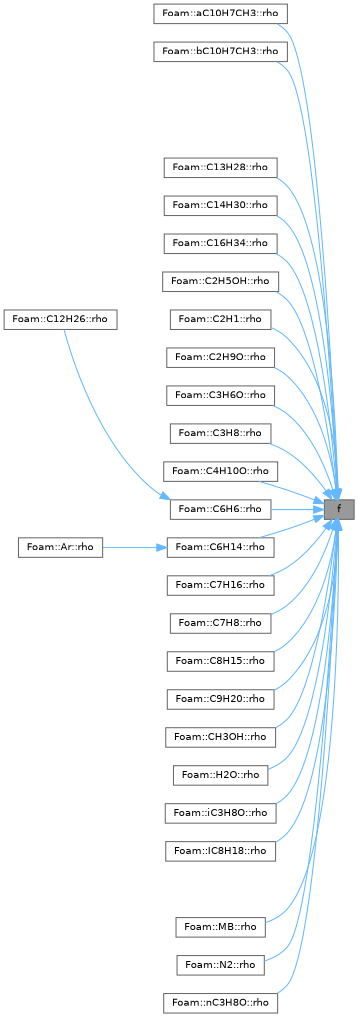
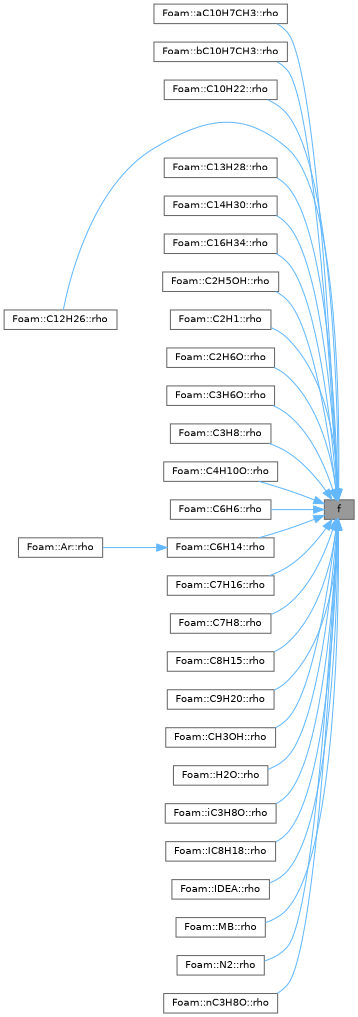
  digraph {
    rankdir=RL
    node [color=grey40 fillcolor=white fontname=Helvetica fontsize=10 shape=box style=filled]
    edge [color=steelblue1 dir=back fontname=Helvetica fontsize=10 labelfontname=Helvetica labelfontsize=10 style=solid]
    n1 [color=gray40 fillcolor=grey60 fontcolor=black height=0.2 label=f width=0.4]
    n2 [height=0.2 label="Foam::aC10H7CH3::rho" width=0.4]
    n3 [height=0.2 label="Foam::bC10H7CH3::rho" width=0.4]
+   n4 [height=0.2 label="Foam::C10H22::rho" width=0.4]
    n5 [height=0.2 label="Foam::C12H26::rho" width=0.4]
    n6 [height=0.2 label="Foam::C13H28::rho" width=0.4]
    n7 [height=0.2 label="Foam::C14H30::rho" width=0.4]
    n8 [height=0.2 label="Foam::C16H34::rho" width=0.4]
    n9 [height=0.2 label="Foam::C2H5OH::rho" width=0.4]
    n10 [height=0.2 label="Foam::C2H1::rho" width=0.4]
-   n11 [height=0.2 label="Foam::C2H9O::rho" width=0.4]
+   n11 [height=0.2 label="Foam::C2H6O::rho" width=0.4]
    n12 [height=0.2 label="Foam::C3H6O::rho" width=0.4]
    n13 [height=0.2 label="Foam::C3H8::rho" width=0.4]
    n14 [height=0.2 label="Foam::C4H10O::rho" width=0.4]
    n15 [height=0.2 label="Foam::C6H14::rho" width=0.4]
    n16 [height=0.2 label="Foam::C6H6::rho" width=0.4]
    n17 [height=0.2 label="Foam::C7H16::rho" width=0.4]
    n18 [height=0.2 label="Foam::C7H8::rho" width=0.4]
    n19 [height=0.2 label="Foam::C8H15::rho" width=0.4]
    n20 [height=0.2 label="Foam::C9H20::rho" width=0.4]
    n21 [height=0.2 label="Foam::CH3OH::rho" width=0.4]
    n22 [height=0.2 label="Foam::H2O::rho" width=0.4]
    n23 [height=0.2 label="Foam::iC3H8O::rho" width=0.4]
    n24 [height=0.2 label="Foam::IC8H18::rho" width=0.4]
+   n25 [height=0.2 label="Foam::IDEA::rho" width=0.4]
    n26 [height=0.2 label="Foam::MB::rho" width=0.4]
    n27 [height=0.2 label="Foam::N2::rho" width=0.4]
    n28 [height=0.2 label="Foam::nC3H8O::rho" width=0.4]
    n29 [height=0.2 label="Foam::Ar::rho" width=0.4]
    n1 -> n2
    n1 -> n3
-   n16 -> n5
+   n1 -> n4
+   n1 -> n5
    n1 -> n6
    n1 -> n7
    n1 -> n8
    n1 -> n9
    n1 -> n10
    n1 -> n11
    n1 -> n12
    n1 -> n13
    n1 -> n14
    n1 -> n15
    n1 -> n16
    n1 -> n17
    n1 -> n18
    n1 -> n19
    n1 -> n20
    n1 -> n21
    n1 -> n22
    n1 -> n23
    n1 -> n24
+   n1 -> n25
    n1 -> n26
    n1 -> n27
    n1 -> n28
    n15 -> n29
  }
